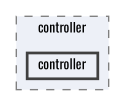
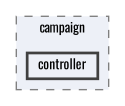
  digraph {
    compound=true
    fontname=Oswald
    n1 [color=grey25 fillcolor="#edf0f7" fontname=Oswald fontsize=10 height=0.2 label=controller shape=box style="filled,bold" width=0.4]
    subgraph cluster_1 {
      bgcolor="#edf0f7"
      fontsize=10
-     label=controller
+     label=campaign
      pencolor=grey50
      style="filled,dashed"
      n1
    }
  }
